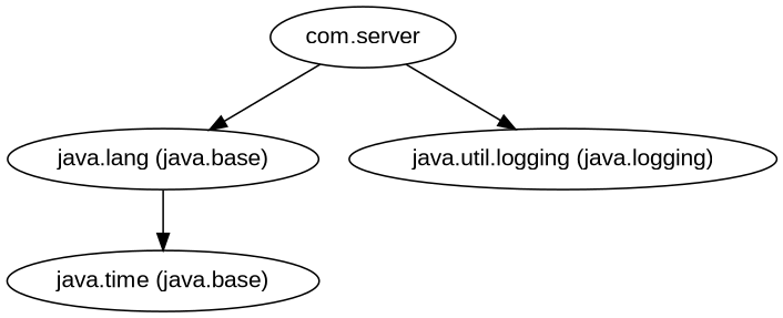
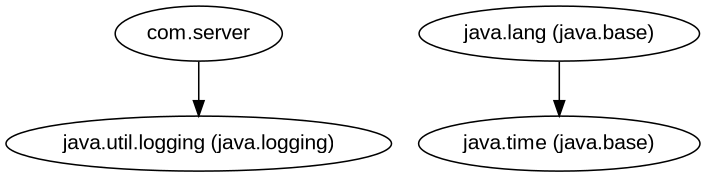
  digraph {
    fontname="Liberation Sans"
    node [fontname="Liberation Sans"]
    edge [fontname="Liberation Sans"]
    "com.server"
    "java.lang (java.base)"
    "java.util.logging (java.logging)"
    "java.time (java.base)"
-   "com.server" -> "java.lang (java.base)"
    "com.server" -> "java.util.logging (java.logging)"
    "java.lang (java.base)" -> "java.time (java.base)"
  }
